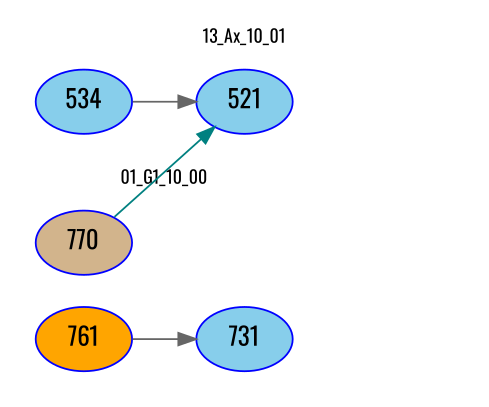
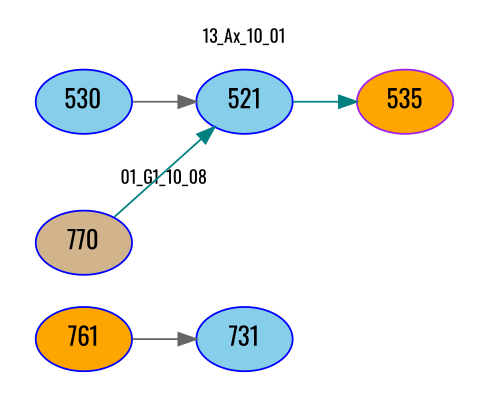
  digraph {
    fontname=Oswald
    rankdir=LR
    node [color=blue fillcolor=skyblue fontname=Oswald style=filled]
    edge [color=gray40 fontname=Oswald]
-   n1 [label=534]
+   n1 [label=530]
    n2 [label=521]
+   n3 [color=purple fillcolor=orange label=535]
    n4 [fillcolor=tan label=770]
    n5 [fillcolor=orange label=761]
    n6 [label=731]
    subgraph cluster_1 {
      color=white
      fontsize=10
      label="13_Ax_10_01"
      n1
      n2
+     n3
    }
    subgraph cluster_2 {
      color=white
      fontsize=10
-     label="01_G1_10_00"
+     label="01_G1_10_08"
      n4
      n5
      n6
    }
    n1 -> n2
+   n2 -> n3 [color=teal]
    n4 -> n2 [color=teal]
    n5 -> n6
  }
